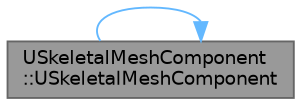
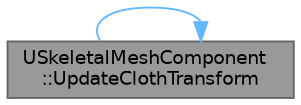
  digraph {
    rankdir=LR
-   n1 [color=gray40 fillcolor=grey60 fontcolor=black fontname=Helvetica fontsize=10 height=0.2 label="USkeletalMeshComponent\l::USkeletalMeshComponent" shape=box style=filled width=0.4]
+   n1 [color=gray40 fillcolor=grey60 fontcolor=black fontname=Helvetica fontsize=10 height=0.2 label="USkeletalMeshComponent\l::UpdateClothTransform" shape=box style=filled width=0.4]
    n1 -> n1 [color=steelblue1 fontname=Helvetica fontsize=10 labelfontname=Helvetica labelfontsize=10 style=solid]
  }
